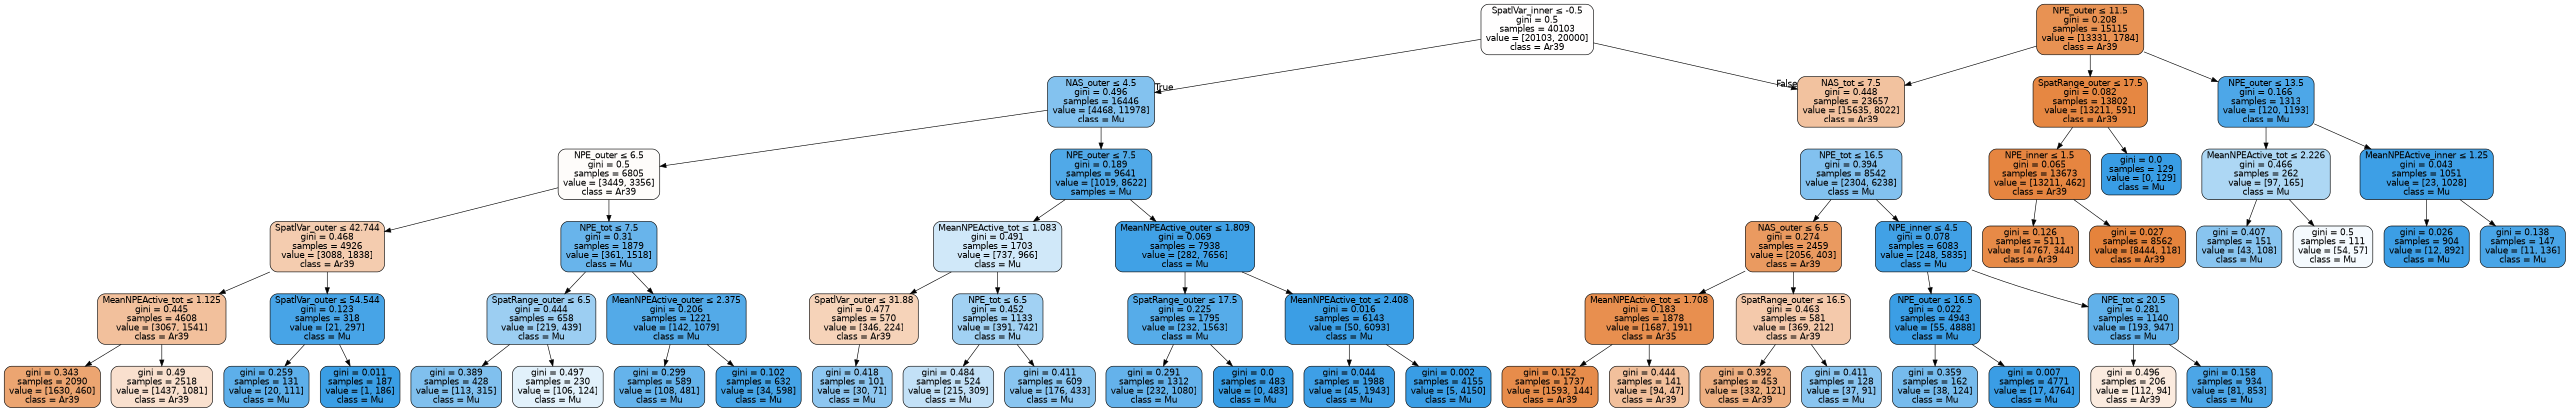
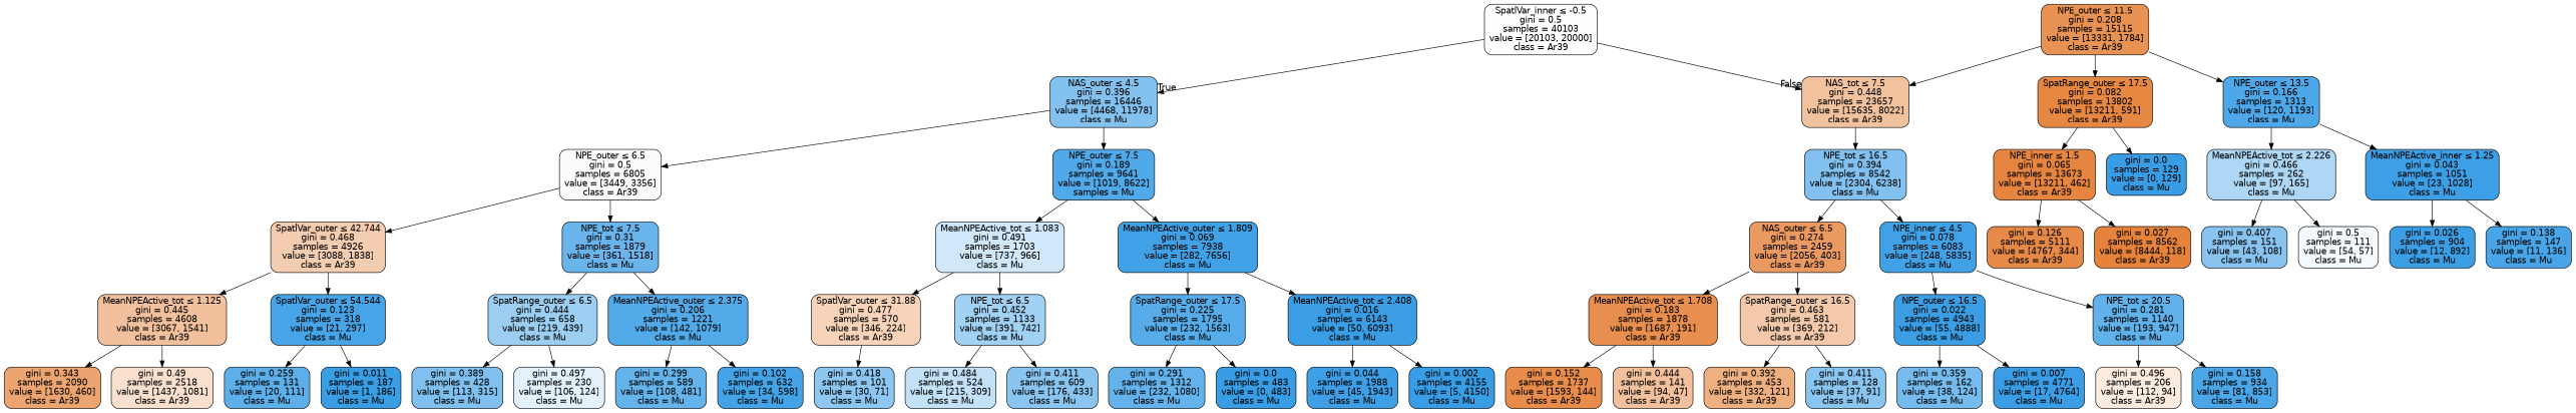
  digraph {
    node [color=black fillcolor="#399de5" fontname=helvetica shape=box style="filled, rounded"]
    edge [fontname=helvetica]
    n1 [fillcolor="#fffefe" label=<SpatlVar_inner &le; -0.5<br/>gini = 0.5<br/>samples = 40103<br/>value = [20103, 20000]<br/>class = Ar39>]
-   n2 [fillcolor="#83c2ef" label=<NAS_outer &le; 4.5<br/>gini = 0.496<br/>samples = 16446<br/>value = [4468, 11978]<br/>class = Mu>]
+   n2 [fillcolor="#83c2ef" label=<NAS_outer &le; 4.5<br/>gini = 0.396<br/>samples = 16446<br/>value = [4468, 11978]<br/>class = Mu>]
    n3 [fillcolor="#f2c29f" label=<NAS_tot &le; 7.5<br/>gini = 0.448<br/>samples = 23657<br/>value = [15635, 8022]<br/>class = Ar39>]
    n4 [fillcolor="#fefcfa" label=<NPE_outer &le; 6.5<br/>gini = 0.5<br/>samples = 6805<br/>value = [3449, 3356]<br/>class = Ar39>]
    n5 [fillcolor="#50a9e8" label=<NPE_outer &le; 7.5<br/>gini = 0.189<br/>samples = 9641<br/>value = [1019, 8622]<br/>samples = Mu>]
    n6 [fillcolor="#82c1ef" label=<NPE_tot &le; 16.5<br/>gini = 0.394<br/>samples = 8542<br/>value = [2304, 6238]<br/>class = Mu>]
    n7 [fillcolor="#f4ccaf" label=<SpatlVar_outer &le; 42.744<br/>gini = 0.468<br/>samples = 4926<br/>value = [3088, 1838]<br/>class = Ar39>]
    n8 [fillcolor="#68b4eb" label=<NPE_tot &le; 7.5<br/>gini = 0.31<br/>samples = 1879<br/>value = [361, 1518]<br/>class = Mu>]
    n9 [fillcolor="#d0e8f9" label=<MeanNPEActive_tot &le; 1.083<br/>gini = 0.491<br/>samples = 1703<br/>value = [737, 966]<br/>class = Mu>]
    n10 [fillcolor="#40a1e6" label=<MeanNPEActive_outer &le; 1.809<br/>gini = 0.069<br/>samples = 7938<br/>value = [282, 7656]<br/>class = Mu>]
    n11 [fillcolor="#f2c09c" label=<MeanNPEActive_tot &le; 1.125<br/>gini = 0.445<br/>samples = 4608<br/>value = [3067, 1541]<br/>class = Ar39>]
    n12 [fillcolor="#47a4e7" label=<SpatlVar_outer &le; 54.544<br/>gini = 0.123<br/>samples = 318<br/>value = [21, 297]<br/>class = Mu>]
    n13 [fillcolor="#9ccef2" label=<SpatRange_outer &le; 6.5<br/>gini = 0.444<br/>samples = 658<br/>value = [219, 439]<br/>class = Mu>]
    n14 [fillcolor="#53aae8" label=<MeanNPEActive_outer &le; 2.375<br/>gini = 0.206<br/>samples = 1221<br/>value = [142, 1079]<br/>class = Mu>]
    n15 [fillcolor="#eca571" label=<gini = 0.343<br/>samples = 2090<br/>value = [1630, 460]<br/>class = Ar39>]
    n16 [fillcolor="#f9e0ce" label=<gini = 0.49<br/>samples = 2518<br/>value = [1437, 1081]<br/>class = Ar39>]
    n17 [fillcolor="#5dafea" label=<gini = 0.259<br/>samples = 131<br/>value = [20, 111]<br/>class = Mu>]
    n18 [fillcolor="#3a9ee5" label=<gini = 0.011<br/>samples = 187<br/>value = [1, 186]<br/>class = Mu>]
    n19 [fillcolor="#80c0ee" label=<gini = 0.389<br/>samples = 428<br/>value = [113, 315]<br/>class = Mu>]
    n20 [fillcolor="#e2f1fb" label=<gini = 0.497<br/>samples = 230<br/>value = [106, 124]<br/>class = Mu>]
    n21 [fillcolor="#65b3eb" label=<gini = 0.299<br/>samples = 589<br/>value = [108, 481]<br/>class = Mu>]
    n22 [fillcolor="#44a3e6" label=<gini = 0.102<br/>samples = 632<br/>value = [34, 598]<br/>class = Mu>]
    n23 [fillcolor="#f6d3b9" label=<SpatlVar_outer &le; 31.88<br/>gini = 0.477<br/>samples = 570<br/>value = [346, 224]<br/>class = Ar39>]
    n24 [fillcolor="#a1d1f3" label=<NPE_tot &le; 6.5<br/>gini = 0.452<br/>samples = 1133<br/>value = [391, 742]<br/>class = Mu>]
    n25 [fillcolor="#56ace9" label=<SpatRange_outer &le; 17.5<br/>gini = 0.225<br/>samples = 1795<br/>value = [232, 1563]<br/>class = Mu>]
    n26 [fillcolor="#3b9ee5" label=<MeanNPEActive_tot &le; 2.408<br/>gini = 0.016<br/>samples = 6143<br/>value = [50, 6093]<br/>class = Mu>]
    n27 [fillcolor="#8dc6f0" label=<gini = 0.418<br/>samples = 101<br/>value = [30, 71]<br/>class = Mu>]
    n28 [fillcolor="#c3e1f7" label=<gini = 0.484<br/>samples = 524<br/>value = [215, 309]<br/>class = Mu>]
    n29 [fillcolor="#89c5f0" label=<gini = 0.411<br/>samples = 609<br/>value = [176, 433]<br/>class = Mu>]
    n30 [fillcolor="#64b2eb" label=<gini = 0.291<br/>samples = 1312<br/>value = [232, 1080]<br/>class = Mu>]
    n31 [label=<gini = 0.0<br/>samples = 483<br/>value = [0, 483]<br/>class = Mu>]
    n32 [fillcolor="#3e9fe6" label=<gini = 0.044<br/>samples = 1988<br/>value = [45, 1943]<br/>class = Mu>]
    n33 [label=<gini = 0.002<br/>samples = 4155<br/>value = [5, 4150]<br/>class = Mu>]
    n34 [fillcolor="#e89253" label=<NPE_outer &le; 11.5<br/>gini = 0.208<br/>samples = 15115<br/>value = [13331, 1784]<br/>class = Ar39>]
    n35 [fillcolor="#e68742" label=<SpatRange_outer &le; 17.5<br/>gini = 0.082<br/>samples = 13802<br/>value = [13211, 591]<br/>class = Ar39>]
    n36 [fillcolor="#4da7e8" label=<NPE_outer &le; 13.5<br/>gini = 0.166<br/>samples = 1313<br/>value = [120, 1193]<br/>class = Mu>]
    n37 [fillcolor="#ea9a60" label=<NAS_outer &le; 6.5<br/>gini = 0.274<br/>samples = 2459<br/>value = [2056, 403]<br/>class = Ar39>]
    n38 [fillcolor="#41a1e6" label=<NPE_inner &le; 4.5<br/>gini = 0.078<br/>samples = 6083<br/>value = [248, 5835]<br/>class = Mu>]
    n39 [fillcolor="#e68540" label=<NPE_inner &le; 1.5<br/>gini = 0.065<br/>samples = 13673<br/>value = [13211, 462]<br/>class = Ar39>]
    n40 [label=<gini = 0.0<br/>samples = 129<br/>value = [0, 129]<br/>class = Mu>]
    n41 [fillcolor="#add7f4" label=<MeanNPEActive_tot &le; 2.226<br/>gini = 0.466<br/>samples = 262<br/>value = [97, 165]<br/>class = Mu>]
    n42 [fillcolor="#3d9fe6" label=<MeanNPEActive_inner &le; 1.25<br/>gini = 0.043<br/>samples = 1051<br/>value = [23, 1028]<br/>class = Mu>]
    n43 [fillcolor="#e78a47" label=<gini = 0.126<br/>samples = 5111<br/>value = [4767, 344]<br/>class = Ar39>]
    n44 [fillcolor="#e5833c" label=<gini = 0.027<br/>samples = 8562<br/>value = [8444, 118]<br/>class = Ar39>]
    n45 [fillcolor="#88c4ef" label=<gini = 0.407<br/>samples = 151<br/>value = [43, 108]<br/>class = Mu>]
    n46 [fillcolor="#f5fafe" label=<gini = 0.5<br/>samples = 111<br/>value = [54, 57]<br/>class = Mu>]
    n47 [fillcolor="#3c9ee5" label=<gini = 0.026<br/>samples = 904<br/>value = [12, 892]<br/>class = Mu>]
    n48 [fillcolor="#49a5e7" label=<gini = 0.138<br/>samples = 147<br/>value = [11, 136]<br/>class = Mu>]
-   n49 [fillcolor="#e88f4f" label=<MeanNPEActive_tot &le; 1.708<br/>gini = 0.183<br/>samples = 1878<br/>value = [1687, 191]<br/>class = Ar35>]
+   n49 [fillcolor="#e88f4f" label=<MeanNPEActive_tot &le; 1.708<br/>gini = 0.183<br/>samples = 1878<br/>value = [1687, 191]<br/>class = Ar39>]
    n50 [fillcolor="#f4c9ab" label=<SpatRange_outer &le; 16.5<br/>gini = 0.463<br/>samples = 581<br/>value = [369, 212]<br/>class = Ar39>]
    n51 [fillcolor="#3b9ee5" label=<NPE_outer &le; 16.5<br/>gini = 0.022<br/>samples = 4943<br/>value = [55, 4888]<br/>class = Mu>]
    n52 [fillcolor="#61b1ea" label=<NPE_tot &le; 20.5<br/>gini = 0.281<br/>samples = 1140<br/>value = [193, 947]<br/>class = Mu>]
    n53 [fillcolor="#e78c4b" label=<gini = 0.152<br/>samples = 1737<br/>value = [1593, 144]<br/>class = Ar39>]
    n54 [fillcolor="#f2c09c" label=<gini = 0.444<br/>samples = 141<br/>value = [94, 47]<br/>class = Ar39>]
    n55 [fillcolor="#eeaf81" label=<gini = 0.392<br/>samples = 453<br/>value = [332, 121]<br/>class = Ar39>]
    n56 [fillcolor="#8ac5f0" label=<gini = 0.411<br/>samples = 128<br/>value = [37, 91]<br/>class = Mu>]
    n57 [fillcolor="#76bbed" label=<gini = 0.359<br/>samples = 162<br/>value = [38, 124]<br/>class = Mu>]
    n58 [fillcolor="#3a9de5" label=<gini = 0.007<br/>samples = 4771<br/>value = [17, 4764]<br/>class = Mu>]
    n59 [fillcolor="#fbebdf" label=<gini = 0.496<br/>samples = 206<br/>value = [112, 94]<br/>class = Ar39>]
    n60 [fillcolor="#4ca6e7" label=<gini = 0.158<br/>samples = 934<br/>value = [81, 853]<br/>class = Mu>]
    n1 -> n2 [headlabel=True labelangle=45 labeldistance=2.5]
    n1 -> n3 [headlabel=False labelangle=-45 labeldistance=2.5]
    n2 -> n4
    n2 -> n5
+   n3 -> n6
    n4 -> n7
    n4 -> n8
    n5 -> n9
    n5 -> n10
    n6 -> n37
    n6 -> n38
    n7 -> n11
    n7 -> n12
    n8 -> n13
    n8 -> n14
    n9 -> n23
    n9 -> n24
    n10 -> n25
    n10 -> n26
    n11 -> n15
    n11 -> n16
    n12 -> n17
    n12 -> n18
    n13 -> n19
    n13 -> n20
    n14 -> n21
    n14 -> n22
    n23 -> n27
    n24 -> n28
    n24 -> n29
    n25 -> n30
    n25 -> n31
    n26 -> n32
    n26 -> n33
    n34 -> n3
    n34 -> n35
    n34 -> n36
    n35 -> n39
    n35 -> n40
    n36 -> n41
    n36 -> n42
    n37 -> n49
    n37 -> n50
    n38 -> n51
    n38 -> n52
    n39 -> n43
    n39 -> n44
    n41 -> n45
    n41 -> n46
    n42 -> n47
    n42 -> n48
    n49 -> n53
    n49 -> n54
    n50 -> n55
    n50 -> n56
    n51 -> n57
    n51 -> n58
    n52 -> n59
    n52 -> n60
  }
